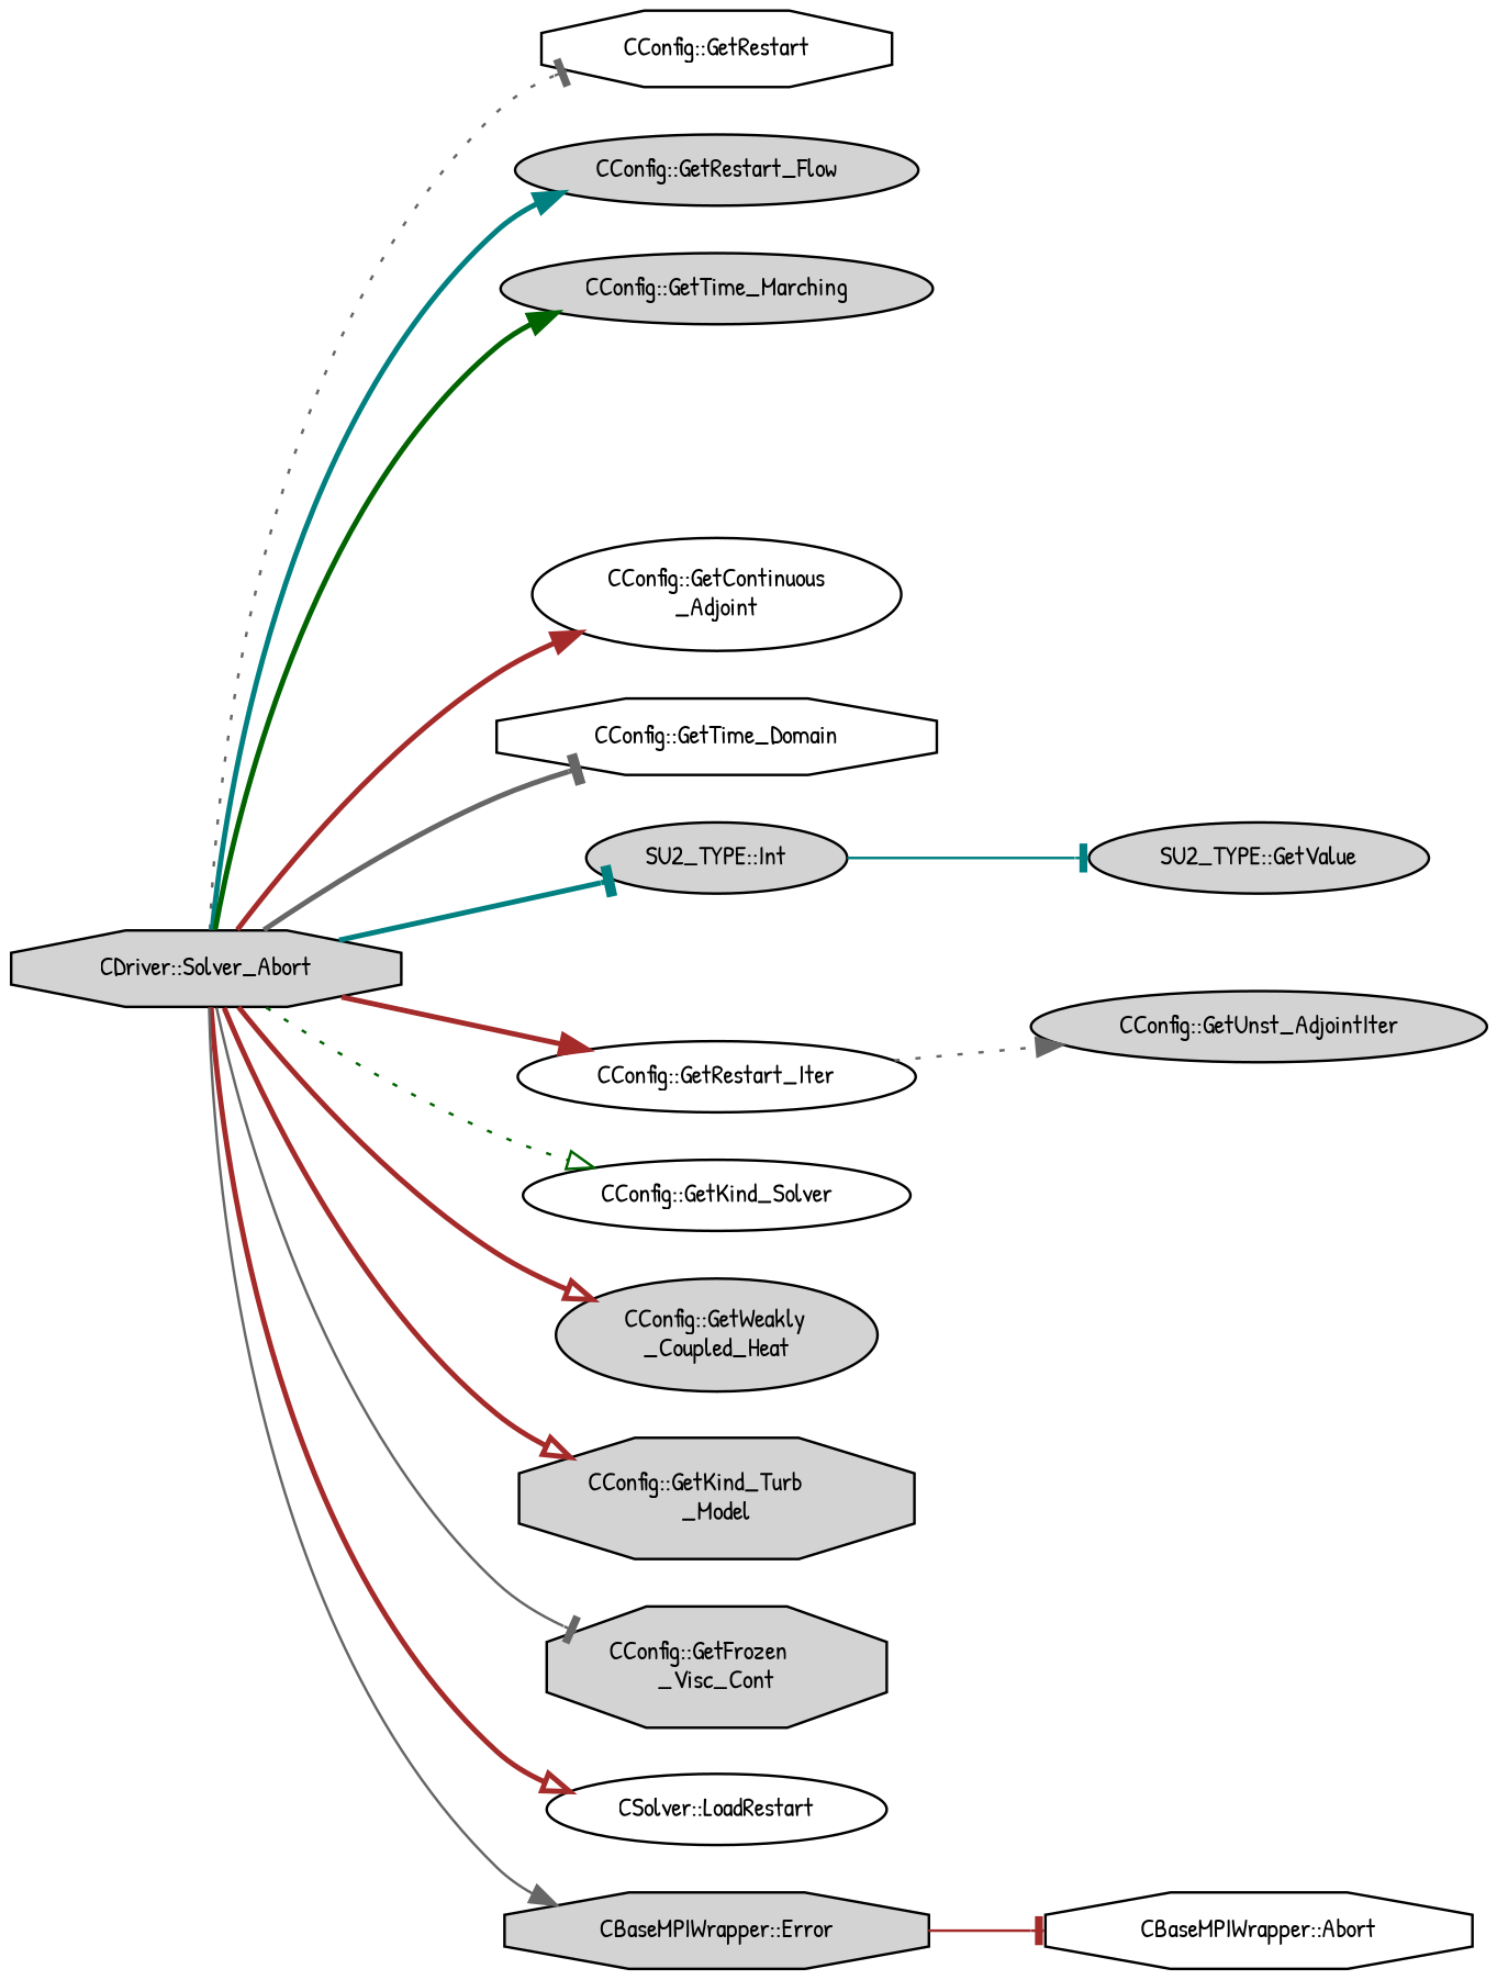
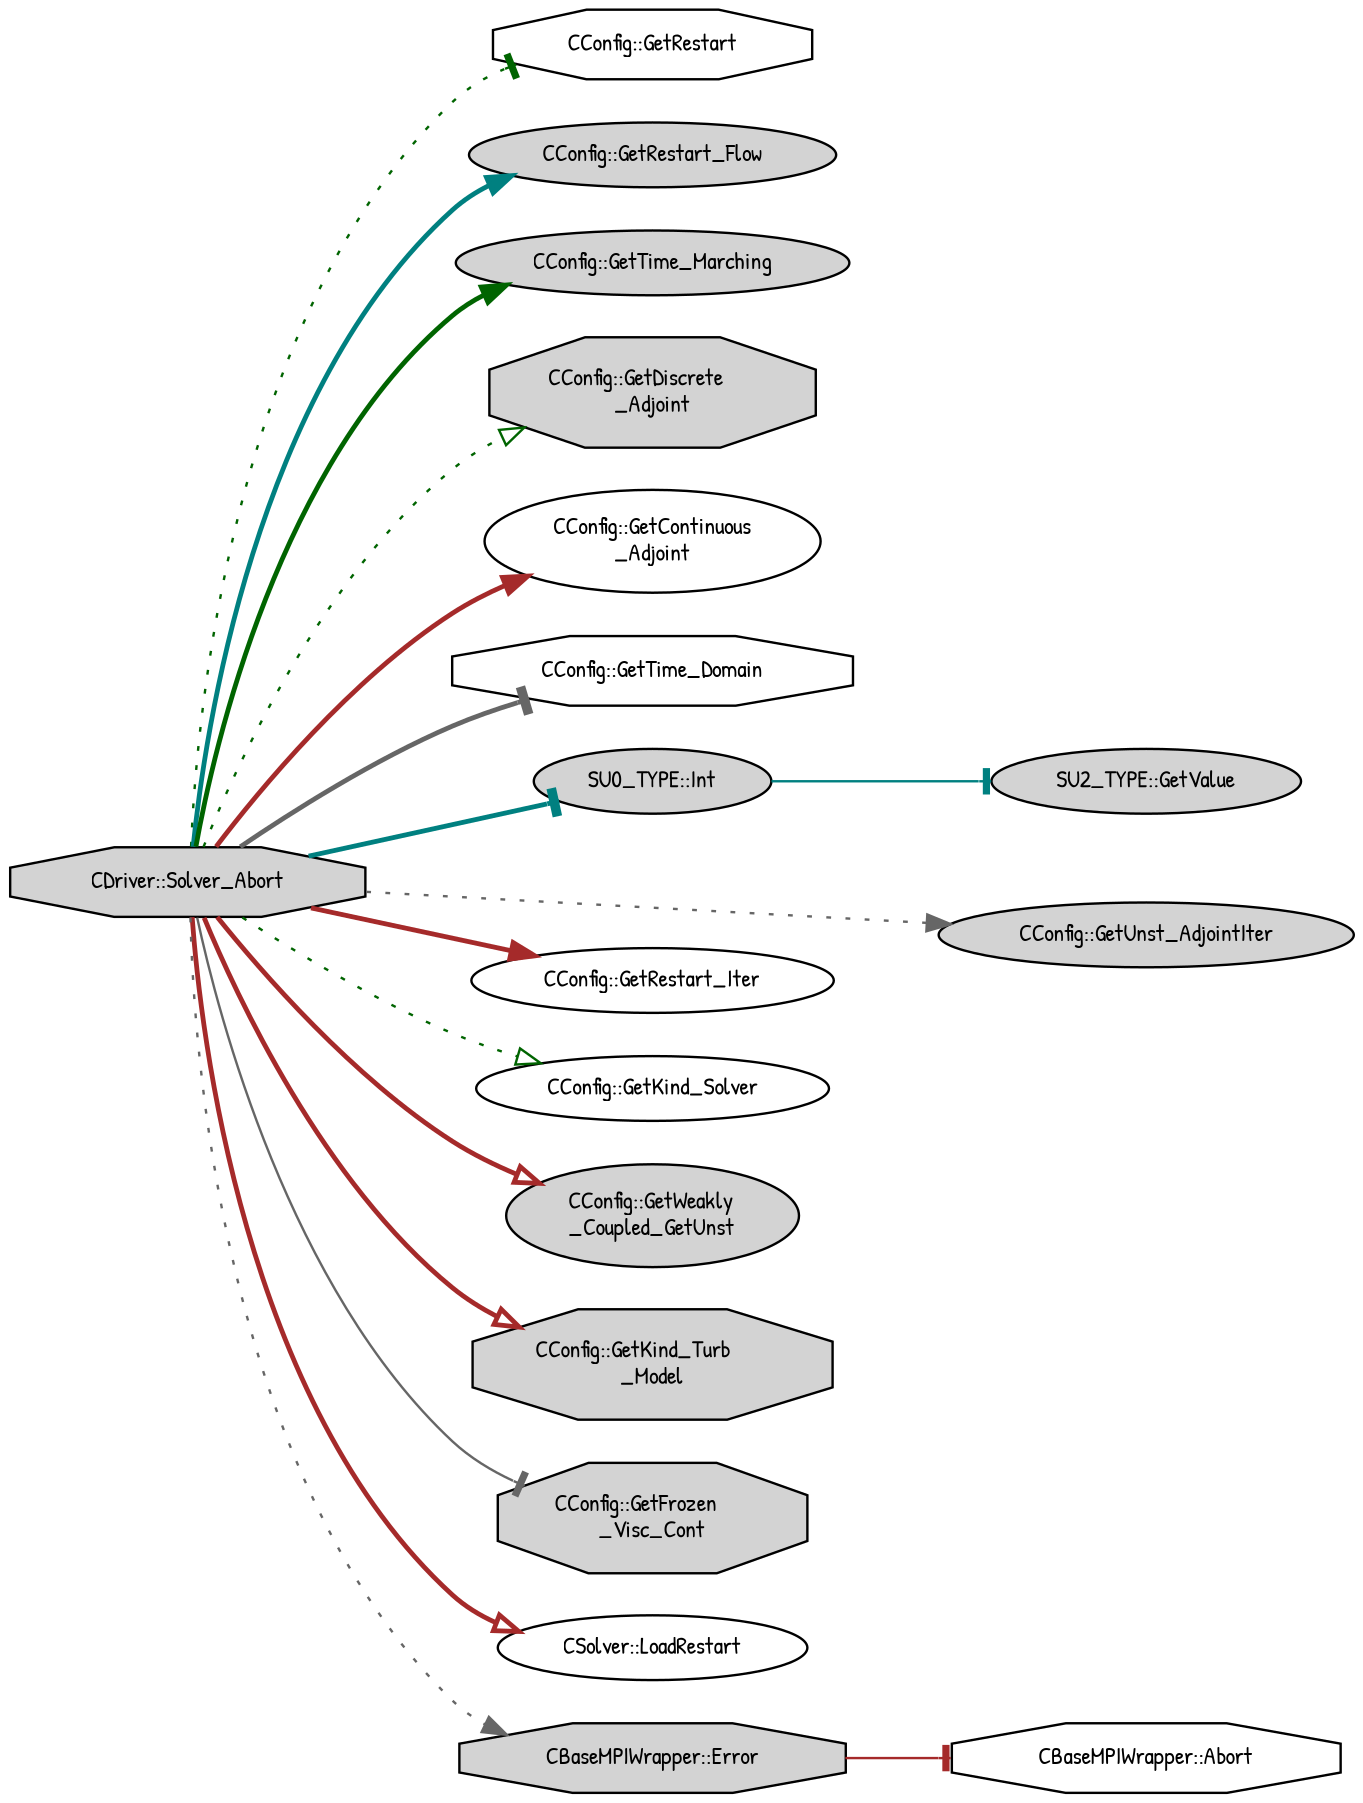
  digraph {
    fontname="Patrick Hand"
    rankdir=LR
    node [color=black fillcolor=lightgrey fontname="Patrick Hand" fontsize=10 shape=ellipse style=filled]
    edge [arrowhead=tee color=brown fontname="Patrick Hand" fontsize=10 labelfontname=Helvetica labelfontsize=10 style=bold]
    n1 [fontcolor=black height=0.2 label="CDriver::Solver_Abort" shape=octagon width=0.4]
    n2 [fillcolor=white height=0.2 label="CConfig::GetRestart" shape=octagon width=0.4]
    n3 [height=0.2 label="CConfig::GetRestart_Flow" width=0.4]
    n4 [height=0.2 label="CConfig::GetTime_Marching" width=0.4]
+   n5 [height=0.2 label="CConfig::GetDiscrete\l_Adjoint" shape=octagon width=0.4]
    n6 [fillcolor=white height=0.2 label="CConfig::GetContinuous\l_Adjoint" width=0.4]
    n7 [fillcolor=white height=0.2 label="CConfig::GetTime_Domain" shape=octagon width=0.4]
-   n8 [height=0.2 label="SU2_TYPE::Int" width=0.4]
+   n8 [height=0.2 label="SU0_TYPE::Int" width=0.4]
    n9 [height=0.2 label="CConfig::GetUnst_AdjointIter" width=0.4]
    n10 [fillcolor=white height=0.2 label="CConfig::GetRestart_Iter" width=0.4]
    n11 [fillcolor=white height=0.2 label="CConfig::GetKind_Solver" width=0.4]
-   n12 [height=0.2 label="CConfig::GetWeakly\l_Coupled_Heat" width=0.4]
+   n12 [height=0.2 label="CConfig::GetWeakly\l_Coupled_GetUnst" width=0.4]
    n13 [height=0.2 label="CConfig::GetKind_Turb\l_Model" shape=octagon width=0.4]
    n14 [height=0.2 label="CConfig::GetFrozen\l_Visc_Cont" shape=octagon width=0.4]
    n15 [fillcolor=white height=0.2 label="CSolver::LoadRestart" width=0.4]
    n16 [height=0.2 label="CBaseMPIWrapper::Error" shape=octagon width=0.4]
    n17 [height=0.2 label="SU2_TYPE::GetValue" width=0.4]
    n18 [fillcolor=white height=0.2 label="CBaseMPIWrapper::Abort" shape=octagon width=0.4]
-   n1 -> n2 [color=gray40 style=dotted]
+   n1 -> n2 [color=darkgreen style=dotted]
    n1 -> n3 [arrowhead=normal color=teal]
    n1 -> n4 [arrowhead=normal color=darkgreen]
+   n1 -> n5 [arrowhead=onormal color=darkgreen style=dotted]
    n1 -> n6 [arrowhead=normal]
    n1 -> n7 [color=gray40]
    n1 -> n8 [color=teal]
-   n10 -> n9 [arrowhead=normal color=gray40 style=dotted]
+   n1 -> n9 [arrowhead=normal color=gray40 style=dotted]
    n1 -> n10 [arrowhead=normal]
    n1 -> n11 [arrowhead=onormal color=darkgreen style=dotted]
    n1 -> n12 [arrowhead=onormal]
    n1 -> n13 [arrowhead=onormal]
    n1 -> n14 [color=gray40 style=solid]
    n1 -> n15 [arrowhead=onormal]
-   n1 -> n16 [arrowhead=normal color=gray40 style=solid]
+   n1 -> n16 [arrowhead=normal color=gray40 style=dotted]
    n8 -> n17 [color=teal style=solid]
    n16 -> n18 [style=solid]
  }
